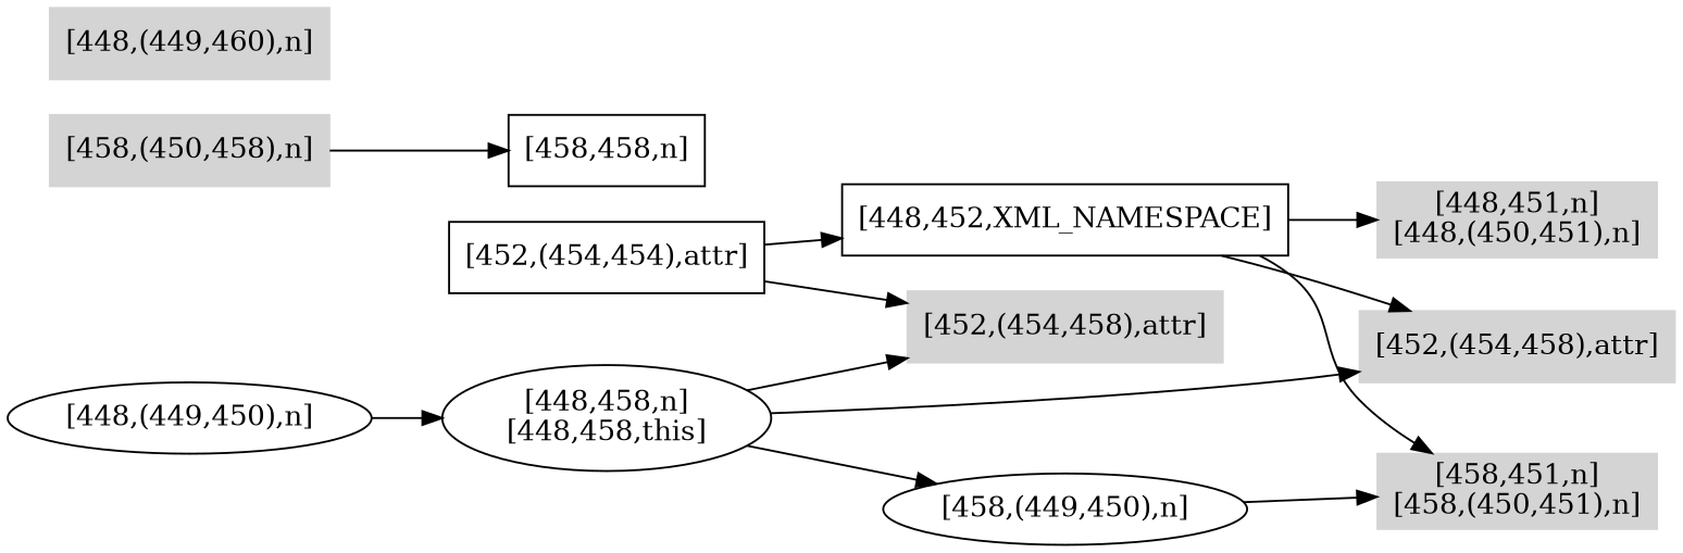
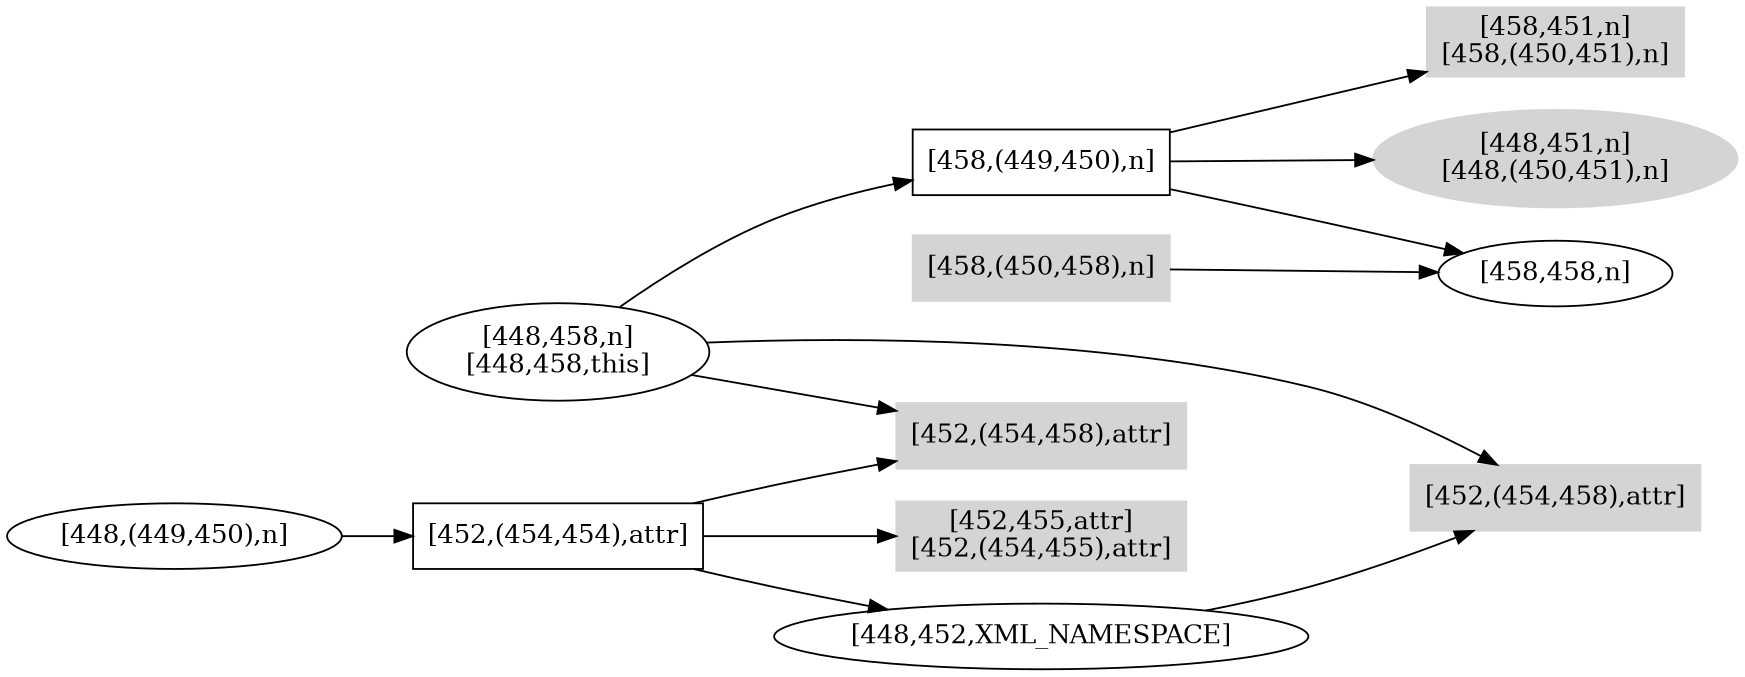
  digraph {
    fontname="DejaVu Serif"
    rankdir=LR
    node [color=".0 .0 .83" fontname="DejaVu Serif" shape=box style=filled]
    edge [fontname="DejaVu Serif"]
    n1 [label="[452,(454,458),attr]"]
    n2 [label="[452,(454,458),attr]"]
    n3 [label="[458,451,n]\n[458,(450,451),n]"]
    n4 [label="[458,(450,458),n]"]
-   n5 [label="[458,458,n]" color="" style=""]
-   n6 [label="[458,(449,450),n]" color="" shape="" style=""]
+   n5 [label="[458,458,n]" color="" shape="" style=""]
+   n6 [label="[458,(449,450),n]" color="" style=""]
    n7 [label="[448,458,n]\n[448,458,this]" color="" shape="" style=""]
-   n8 [label="[448,451,n]\n[448,(450,451),n]"]
+   n8 [label="[448,451,n]\n[448,(450,451),n]" shape=ellipse]
+   n9 [label="[452,455,attr]\n[452,(454,455),attr]"]
    n10 [label="[452,(454,454),attr]" color="" style=""]
-   n11 [label="[448,452,XML_NAMESPACE]" color="" style=""]
+   n11 [label="[448,452,XML_NAMESPACE]" color="" shape="" style=""]
    n12 [label="[448,(449,450),n]" color="" shape="" style=""]
-   n13 [label="[448,(449,460),n]"]
    n4 -> n5
    n6 -> n3
+   n6 -> n5
    n7 -> n1
    n7 -> n2
    n7 -> n6
    n10 -> n2
+   n10 -> n9
    n10 -> n11
    n11 -> n1
-   n11 -> n3
-   n11 -> n8
-   n12 -> n7
+   n6 -> n8
+   n12 -> n10
  }
